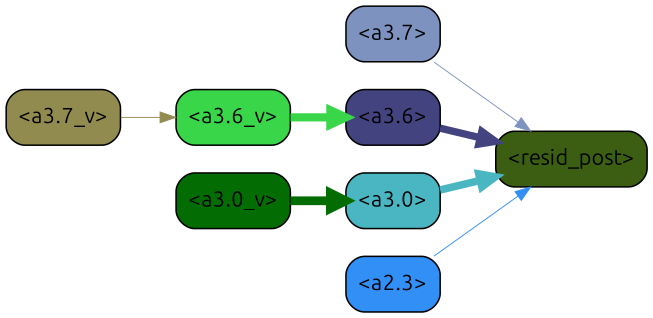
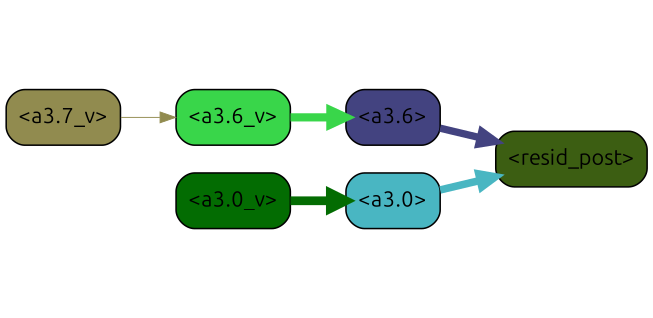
  strict digraph {
    fontname=Ubuntu
    rankdir=LR
    splines=true
    node [color=black fontname=Ubuntu shape=box style="filled, rounded"]
    edge [fontname=Ubuntu penwidth=0.6]
-   "<a3.7>" [fillcolor="#7e92bf"]
    "<resid_post>" [fillcolor="#3c5e12"]
    "<a3.6>" [fillcolor="#434380"]
    "<a3.0>" [fillcolor="#49b6c2"]
-   "<a2.3>" [fillcolor="#328ff5"]
    "<a3.7_v>" [fillcolor="#918b4f"]
    "<a3.6_v>" [fillcolor="#39d64a"]
    "<a3.0_v>" [fillcolor="#036c02"]
-   "<a3.7>" -> "<resid_post>" [color="#7e92bf"]
    "<a3.6>" -> "<resid_post>" [color="#434380" penwidth=4.746312499046326]
    "<a3.0>" -> "<resid_post>" [color="#49b6c2" penwidth=4.896343111991882]
-   "<a2.3>" -> "<resid_post>" [color="#328ff5"]
    "<a3.7_v>" -> "<a3.6_v>" [color="#918b4f"]
    "<a3.6_v>" -> "<a3.6>" [color="#39d64a" penwidth=5.297133803367615]
    "<a3.0_v>" -> "<a3.0>" [color="#036c02" penwidth=5.680712580680847]
  }
